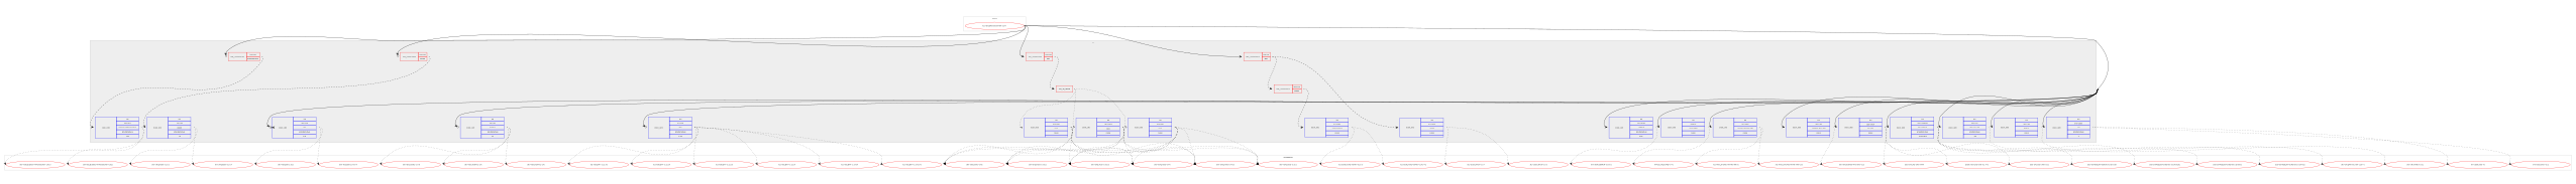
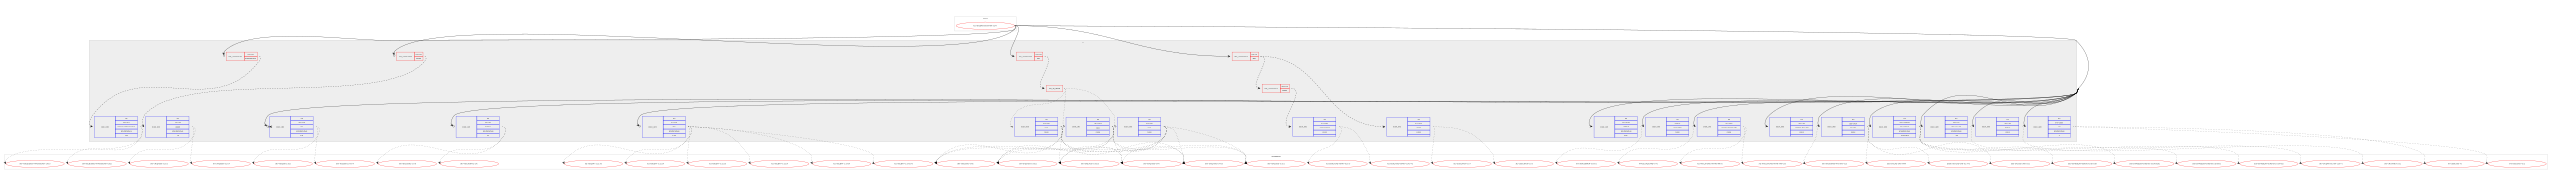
  digraph {
    compound=true
    concentrate=true
    fontname="Comic Neue"
    fontsize=10
    newrank=true
    rankdir=TB
    ranksep=1.5
    node [color=red fontname="Comic Neue" fontsize=10]
    edge [arrowhead=vee fontname="Comic Neue" headport=w style=dotted tailport=e weight=100]
    n1 [label="x11-libs/gtksourceview-3.24.7" width=4]
    n2 [color=blue label=<<TABLE BORDER="0" CELLBORDER="1" CELLSPACING="0" CELLPADDING="4" WIDTH="220"><TR><TD ROWSPAN="6" CELLPADDING="30">pack_dep</TD></TR><TR><TD WIDTH="110">no</TD></TR><TR><TD>x11-base</TD></TR><TR><TD>xorg-server</TD></TR><TR><TD>none</TD></TR><TR><TD></TD></TR></TABLE>> shape=none]
    n3 [label=<<TABLE BORDER="0" CELLBORDER="1" CELLSPACING="0" CELLPADDING="4"><TR><TD ROWSPAN="3" CELLPADDING="10">use_conditional</TD></TR><TR><TD>negative</TD></TR><TR><TD>prefix</TD></TR></TABLE>> shape=none]
    n4 [color=blue label=<<TABLE BORDER="0" CELLBORDER="1" CELLSPACING="0" CELLPADDING="4" WIDTH="220"><TR><TD ROWSPAN="6" CELLPADDING="30">pack_dep</TD></TR><TR><TD WIDTH="110">no</TD></TR><TR><TD>x11-apps</TD></TR><TR><TD>xhost</TD></TR><TR><TD>none</TD></TR><TR><TD></TD></TR></TABLE>> shape=none]
    n5 [label=<<TABLE BORDER="0" CELLBORDER="1" CELLSPACING="0" CELLPADDING="4"><TR><TD ROWSPAN="3" CELLPADDING="10">use_conditional</TD></TR><TR><TD>positive</TD></TR><TR><TD>test</TD></TR></TABLE>> shape=none]
    n6 [color=blue label=<<TABLE BORDER="0" CELLBORDER="1" CELLSPACING="0" CELLPADDING="4" WIDTH="220"><TR><TD ROWSPAN="6" CELLPADDING="30">pack_dep</TD></TR><TR><TD WIDTH="110">no</TD></TR><TR><TD>dev-lang</TD></TR><TR><TD>vala</TD></TR><TR><TD>none</TD></TR><TR><TD></TD></TR></TABLE>> shape=none]
    n7 [color=blue label=<<TABLE BORDER="0" CELLBORDER="1" CELLSPACING="0" CELLPADDING="4" WIDTH="220"><TR><TD ROWSPAN="6" CELLPADDING="30">pack_dep</TD></TR><TR><TD WIDTH="110">no</TD></TR><TR><TD>dev-lang</TD></TR><TR><TD>vala</TD></TR><TR><TD>none</TD></TR><TR><TD></TD></TR></TABLE>> shape=none]
    n8 [color=blue label=<<TABLE BORDER="0" CELLBORDER="1" CELLSPACING="0" CELLPADDING="4" WIDTH="220"><TR><TD ROWSPAN="6" CELLPADDING="30">pack_dep</TD></TR><TR><TD WIDTH="110">no</TD></TR><TR><TD>dev-lang</TD></TR><TR><TD>vala</TD></TR><TR><TD>none</TD></TR><TR><TD></TD></TR></TABLE>> shape=none]
    n9 [label=<<TABLE BORDER="0" CELLBORDER="1" CELLSPACING="0" CELLPADDING="4"><TR><TD CELLPADDING="10">any_of_group</TD></TR></TABLE>> shape=none]
    n10 [label=<<TABLE BORDER="0" CELLBORDER="1" CELLSPACING="0" CELLPADDING="4"><TR><TD ROWSPAN="3" CELLPADDING="10">use_conditional</TD></TR><TR><TD>positive</TD></TR><TR><TD>vala</TD></TR></TABLE>> shape=none]
    n11 [color=blue label=<<TABLE BORDER="0" CELLBORDER="1" CELLSPACING="0" CELLPADDING="4" WIDTH="220"><TR><TD ROWSPAN="6" CELLPADDING="30">pack_dep</TD></TR><TR><TD WIDTH="110">no</TD></TR><TR><TD>dev-util</TD></TR><TR><TD>desktop-file-utils</TD></TR><TR><TD>none</TD></TR><TR><TD></TD></TR></TABLE>> shape=none]
    n12 [color=blue label=<<TABLE BORDER="0" CELLBORDER="1" CELLSPACING="0" CELLPADDING="4" WIDTH="220"><TR><TD ROWSPAN="6" CELLPADDING="30">pack_dep</TD></TR><TR><TD WIDTH="110">no</TD></TR><TR><TD>app-arch</TD></TR><TR><TD>xz-utils</TD></TR><TR><TD>none</TD></TR><TR><TD></TD></TR></TABLE>> shape=none]
    n13 [color=blue label=<<TABLE BORDER="0" CELLBORDER="1" CELLSPACING="0" CELLPADDING="4" WIDTH="220"><TR><TD ROWSPAN="6" CELLPADDING="30">pack_dep</TD></TR><TR><TD WIDTH="110">no</TD></TR><TR><TD>app-portage</TD></TR><TR><TD>elt-patches</TD></TR><TR><TD>greaterequal</TD></TR><TR><TD>20170422</TD></TR></TABLE>> shape=none]
    n14 [color=blue label=<<TABLE BORDER="0" CELLBORDER="1" CELLSPACING="0" CELLPADDING="4" WIDTH="220"><TR><TD ROWSPAN="6" CELLPADDING="30">pack_dep</TD></TR><TR><TD WIDTH="110">no</TD></TR><TR><TD>dev-util</TD></TR><TR><TD>gtk-doc-am</TD></TR><TR><TD>greaterequal</TD></TR><TR><TD>1.25</TD></TR></TABLE>> shape=none]
    n15 [color=blue label=<<TABLE BORDER="0" CELLBORDER="1" CELLSPACING="0" CELLPADDING="4" WIDTH="220"><TR><TD ROWSPAN="6" CELLPADDING="30">pack_dep</TD></TR><TR><TD WIDTH="110">no</TD></TR><TR><TD>dev-util</TD></TR><TR><TD>itstool</TD></TR><TR><TD>none</TD></TR><TR><TD></TD></TR></TABLE>> shape=none]
    n16 [color=blue label=<<TABLE BORDER="0" CELLBORDER="1" CELLSPACING="0" CELLPADDING="4" WIDTH="220"><TR><TD ROWSPAN="6" CELLPADDING="30">pack_dep</TD></TR><TR><TD WIDTH="110">no</TD></TR><TR><TD>sys-apps</TD></TR><TR><TD>sed</TD></TR><TR><TD>greaterequal</TD></TR><TR><TD>4</TD></TR></TABLE>> shape=none]
    n17 [color=blue label=<<TABLE BORDER="0" CELLBORDER="1" CELLSPACING="0" CELLPADDING="4" WIDTH="220"><TR><TD ROWSPAN="6" CELLPADDING="30">pack_dep</TD></TR><TR><TD WIDTH="110">no</TD></TR><TR><TD>sys-devel</TD></TR><TR><TD>gettext</TD></TR><TR><TD>greaterequal</TD></TR><TR><TD>0.19.4</TD></TR></TABLE>> shape=none]
    n18 [color=blue label=<<TABLE BORDER="0" CELLBORDER="1" CELLSPACING="0" CELLPADDING="4" WIDTH="220"><TR><TD ROWSPAN="6" CELLPADDING="30">pack_dep</TD></TR><TR><TD WIDTH="110">no</TD></TR><TR><TD>virtual</TD></TR><TR><TD>pkgconfig</TD></TR><TR><TD>none</TD></TR><TR><TD></TD></TR></TABLE>> shape=none]
    n19 [color=blue label=<<TABLE BORDER="0" CELLBORDER="1" CELLSPACING="0" CELLPADDING="4" WIDTH="220"><TR><TD ROWSPAN="6" CELLPADDING="30">pack_dep</TD></TR><TR><TD WIDTH="110">no</TD></TR><TR><TD>x11-misc</TD></TR><TR><TD>shared-mime-info</TD></TR><TR><TD>none</TD></TR><TR><TD></TD></TR></TABLE>> shape=none]
    n20 [color=blue label=<<TABLE BORDER="0" CELLBORDER="1" CELLSPACING="0" CELLPADDING="4" WIDTH="220"><TR><TD ROWSPAN="6" CELLPADDING="30">pack_dep</TD></TR><TR><TD WIDTH="110">no</TD></TR><TR><TD>dev-util</TD></TR><TR><TD>glade</TD></TR><TR><TD>greaterequal</TD></TR><TR><TD>3.9</TD></TR></TABLE>> shape=none]
    n21 [label=<<TABLE BORDER="0" CELLBORDER="1" CELLSPACING="0" CELLPADDING="4"><TR><TD ROWSPAN="3" CELLPADDING="10">use_conditional</TD></TR><TR><TD>positive</TD></TR><TR><TD>glade</TD></TR></TABLE>> shape=none]
    n22 [color=blue label=<<TABLE BORDER="0" CELLBORDER="1" CELLSPACING="0" CELLPADDING="4" WIDTH="220"><TR><TD ROWSPAN="6" CELLPADDING="30">pack_dep</TD></TR><TR><TD WIDTH="110">no</TD></TR><TR><TD>dev-libs</TD></TR><TR><TD>gobject-introspection</TD></TR><TR><TD>greaterequal</TD></TR><TR><TD>1.42</TD></TR></TABLE>> shape=none]
    n23 [label=<<TABLE BORDER="0" CELLBORDER="1" CELLSPACING="0" CELLPADDING="4"><TR><TD ROWSPAN="3" CELLPADDING="10">use_conditional</TD></TR><TR><TD>positive</TD></TR><TR><TD>introspection</TD></TR></TABLE>> shape=none]
    n24 [color=blue label=<<TABLE BORDER="0" CELLBORDER="1" CELLSPACING="0" CELLPADDING="4" WIDTH="220"><TR><TD ROWSPAN="6" CELLPADDING="30">pack_dep</TD></TR><TR><TD WIDTH="110">no</TD></TR><TR><TD>dev-libs</TD></TR><TR><TD>glib</TD></TR><TR><TD>greaterequal</TD></TR><TR><TD>2.48</TD></TR></TABLE>> shape=none]
    n25 [color=blue label=<<TABLE BORDER="0" CELLBORDER="1" CELLSPACING="0" CELLPADDING="4" WIDTH="220"><TR><TD ROWSPAN="6" CELLPADDING="30">pack_dep</TD></TR><TR><TD WIDTH="110">no</TD></TR><TR><TD>dev-libs</TD></TR><TR><TD>libxml2</TD></TR><TR><TD>greaterequal</TD></TR><TR><TD>2.6</TD></TR></TABLE>> shape=none]
    n26 [color=blue label=<<TABLE BORDER="0" CELLBORDER="1" CELLSPACING="0" CELLPADDING="4" WIDTH="220"><TR><TD ROWSPAN="6" CELLPADDING="30">pack_dep</TD></TR><TR><TD WIDTH="110">no</TD></TR><TR><TD>x11-libs</TD></TR><TR><TD>gtk+</TD></TR><TR><TD>greaterequal</TD></TR><TR><TD>3.20</TD></TR></TABLE>> shape=none]
    n27 [label="x11-base/xorg-server-1.19.5-r2" width=4]
    n28 [label="x11-base/xorg-server-5.20.0" width=4]
    n29 [label="x11-apps/xhost-1.0.6" width=4]
    n30 [label="x11-apps/xhost-1.0.7" width=4]
    n31 [label="dev-lang/vala-0.36.11" width=4]
    n32 [label="dev-lang/vala-0.46.7" width=4]
    n33 [label="dev-lang/vala-0.32.1" width=4]
    n34 [label="dev-lang/vala-0.74.16" width=4]
    n35 [label="dev-lang/vala-0.44.9" width=4]
    n36 [label="dev-lang/vala-0.36.13" width=4]
    n37 [label="app-arch/xz-utils-5.2.3" width=4]
    n38 [label="glade-arch/xz-utils-5.2.4-r2" width=4]
    n39 [label="app-arch/xz-utils-9999" width=4]
    n40 [label="app-portage/elt-patches-20170317" width=4]
    n41 [label="app-portage/elt-patches-20170422" width=4]
    n42 [label="app-portage/elt-patches-21170815" width=4]
    n43 [label="app-portage/elt-patches-20170828.1" width=4]
    n44 [label="dev-util/desktop-file-utils-0.23" width=4]
    n45 [label="dev-util/gtk-doc-am-1.25-r1" width=4]
    n46 [label="dev-util/itstool-2.0.2" width=4]
    n47 [label="sys-apps/sed-4.2.2" width=4]
    n48 [label="sys-apps/sed-4.5" width=4]
    n49 [label="sys-devel/gettext-0.19.8.1" width=4]
    n50 [label="virtual/pkgconfig-0-r1" width=4]
    n51 [label="x11-misc/shared-mime-info-1.10" width=4]
    n52 [label="x11-misc/shared-mime-info-1.9" width=4]
    n53 [label="dev-util/glade-3.20.2" width=4]
    n54 [label="dev-util/glade-3.20.4" width=4]
    n55 [label="dev-libs/gobject-introspection-1.50.0" width=4]
    n56 [label="dev-libs/gobject-introspection-1.52.1" width=4]
    n57 [label="dev-libs/glib-2.52.3" width=4]
    n58 [label="dev-libs/glib-2.54.3-r6" width=4]
-   n59 [label="dev-libs/libxml2-2.9.6" width=4]
    n60 [label="dev-libs/libxml2-2.9.7" width=4]
    n61 [label="dev-libs/base2-2.9.8" width=4]
    n62 [label="x11-libs/gtk+-2.24.31-r1" width=4]
    n63 [label="x11-libs/gtk+-2.24.39" width=4]
    n64 [label="x11-libs/gtk+-3.22.19" width=4]
    n65 [label="x11-libs/gtk+-3.22.26" width=4]
    n66 [label="x11-libs/gtk+-3.22.29" width=4]
    n67 [label="x11-libs/gtk+-2.22.30" width=4]
    subgraph cluster_1 {
      color=gray
      label=<<i>ebuild</i>>
      rank=same
      n1
    }
    subgraph cluster_2 {
      color=gray
      label=<<i>dependencies</i>>
      subgraph cluster_3 {
        color=gray
        fillcolor="#eeeeee"
        label=<<i>compile</i>>
        style=filled
        subgraph sub_4 {
          color=gray
          fillcolor="#eeeeee"
          label=<<i>compile</i>>
          style=filled
          n5
          subgraph sub_5 {
            color=gray
            fillcolor="#eeeeee"
            label=<<i>compile</i>>
            style=filled
            n3
            subgraph sub_6 {
              color=gray
              fillcolor="#eeeeee"
              label=<<i>compile</i>>
              style=filled
              n2
            }
          }
          subgraph sub_7 {
            color=gray
            fillcolor="#eeeeee"
            label=<<i>compile</i>>
            style=filled
            n4
          }
        }
        subgraph sub_8 {
          color=gray
          fillcolor="#eeeeee"
          label=<<i>compile</i>>
          style=filled
          n10
          subgraph sub_9 {
            color=gray
            fillcolor="#eeeeee"
            label=<<i>compile</i>>
            style=filled
            n9
            subgraph sub_10 {
              color=gray
              fillcolor="#eeeeee"
              label=<<i>compile</i>>
              style=filled
              n6
            }
            subgraph sub_11 {
              color=gray
              fillcolor="#eeeeee"
              label=<<i>compile</i>>
              style=filled
              n7
            }
            subgraph sub_12 {
              color=gray
              fillcolor="#eeeeee"
              label=<<i>compile</i>>
              style=filled
              n8
            }
          }
        }
        subgraph sub_13 {
          color=gray
          fillcolor="#eeeeee"
          label=<<i>compile</i>>
          style=filled
          n11
        }
        subgraph sub_14 {
          color=gray
          fillcolor="#eeeeee"
          label=<<i>compile</i>>
          style=filled
          n12
        }
        subgraph sub_15 {
          color=gray
          fillcolor="#eeeeee"
          label=<<i>compile</i>>
          style=filled
          n13
        }
        subgraph sub_16 {
          color=gray
          fillcolor="#eeeeee"
          label=<<i>compile</i>>
          style=filled
          n14
        }
        subgraph sub_17 {
          color=gray
          fillcolor="#eeeeee"
          label=<<i>compile</i>>
          style=filled
          n15
        }
        subgraph sub_18 {
          color=gray
          fillcolor="#eeeeee"
          label=<<i>compile</i>>
          style=filled
          n16
        }
        subgraph sub_19 {
          color=gray
          fillcolor="#eeeeee"
          label=<<i>compile</i>>
          style=filled
          n17
        }
        subgraph sub_20 {
          color=gray
          fillcolor="#eeeeee"
          label=<<i>compile</i>>
          style=filled
          n18
        }
        subgraph sub_21 {
          color=gray
          fillcolor="#eeeeee"
          label=<<i>compile</i>>
          style=filled
          n19
        }
      }
      subgraph cluster_22 {
        color=gray
        fillcolor="#eeeeee"
        label=<<i>compile and run</i>>
        style=filled
        subgraph sub_23 {
          color=gray
          fillcolor="#eeeeee"
          label=<<i>compile and run</i>>
          style=filled
          n21
          subgraph sub_24 {
            color=gray
            fillcolor="#eeeeee"
            label=<<i>compile and run</i>>
            style=filled
            n20
          }
        }
        subgraph sub_25 {
          color=gray
          fillcolor="#eeeeee"
          label=<<i>compile and run</i>>
          style=filled
          n23
          subgraph sub_26 {
            color=gray
            fillcolor="#eeeeee"
            label=<<i>compile and run</i>>
            style=filled
            n22
          }
        }
        subgraph sub_27 {
          color=gray
          fillcolor="#eeeeee"
          label=<<i>compile and run</i>>
          style=filled
          n24
        }
        subgraph sub_28 {
          color=gray
          fillcolor="#eeeeee"
          label=<<i>compile and run</i>>
          style=filled
          n25
        }
        subgraph sub_29 {
          color=gray
          fillcolor="#eeeeee"
          label=<<i>compile and run</i>>
          style=filled
          n26
        }
      }
      subgraph cluster_30 {
        color=gray
        fillcolor="#eeeeee"
        label=<<i>run</i>>
        style=filled
      }
    }
    subgraph cluster_31 {
      color=gray
      label=<<i>candidates</i>>
      rank=same
      subgraph sub_32 {
        color=black
        label=<<i>candidates</i>>
        nodesep=1
        rank=same
        n27
        n28
      }
      subgraph sub_33 {
        color=black
        label=<<i>candidates</i>>
        nodesep=1
        rank=same
        n29
        n30
      }
      subgraph sub_34 {
        color=black
        label=<<i>candidates</i>>
        nodesep=1
        rank=same
        n31
        n32
        n33
        n34
        n35
        n36
      }
      subgraph sub_35 {
        color=black
        label=<<i>candidates</i>>
        nodesep=1
        rank=same
        n31
        n32
        n33
        n34
        n35
        n36
      }
      subgraph sub_36 {
        color=black
        label=<<i>candidates</i>>
        nodesep=1
        rank=same
        n31
        n32
        n33
        n34
        n35
        n36
      }
      subgraph sub_37 {
        color=black
        label=<<i>candidates</i>>
        nodesep=1
        rank=same
        n37
        n38
        n39
      }
      subgraph sub_38 {
        color=black
        label=<<i>candidates</i>>
        nodesep=1
        rank=same
        n40
        n41
        n42
        n43
      }
      subgraph sub_39 {
        color=black
        label=<<i>candidates</i>>
        nodesep=1
        rank=same
        n44
      }
      subgraph sub_40 {
        color=black
        label=<<i>candidates</i>>
        nodesep=1
        rank=same
        n45
      }
      subgraph sub_41 {
        color=black
        label=<<i>candidates</i>>
        nodesep=1
        rank=same
        n46
      }
      subgraph sub_42 {
        color=black
        label=<<i>candidates</i>>
        nodesep=1
        rank=same
        n47
        n48
      }
      subgraph sub_43 {
        color=black
        label=<<i>candidates</i>>
        nodesep=1
        rank=same
        n49
      }
      subgraph sub_44 {
        color=black
        label=<<i>candidates</i>>
        nodesep=1
        rank=same
        n50
      }
      subgraph sub_45 {
        color=black
        label=<<i>candidates</i>>
        nodesep=1
        rank=same
        n51
        n52
      }
      subgraph sub_46 {
        color=black
        label=<<i>candidates</i>>
        nodesep=1
        rank=same
        n53
        n54
      }
      subgraph sub_47 {
        color=black
        label=<<i>candidates</i>>
        nodesep=1
        rank=same
        n55
        n56
      }
      subgraph sub_48 {
        color=black
        label=<<i>candidates</i>>
        nodesep=1
        rank=same
        n57
        n58
      }
      subgraph sub_49 {
        color=black
        label=<<i>candidates</i>>
        nodesep=1
        rank=same
-       n59
        n60
        n61
      }
      subgraph sub_50 {
        color=black
        label=<<i>candidates</i>>
        nodesep=1
        rank=same
        n62
        n63
        n64
        n65
        n66
        n67
      }
    }
    n1 -> n5 [style=solid weight=20]
    n1 -> n10 [style=solid weight=20]
    n1 -> n11 [style=solid weight=20]
    n1 -> n12 [style=solid weight=20]
    n1 -> n13 [style=solid weight=20]
    n1 -> n14 [style=solid weight=20]
    n1 -> n15 [style=solid weight=20]
    n1 -> n16 [style=solid weight=20]
    n1 -> n17 [style=solid weight=20]
    n1 -> n18 [style=solid weight=20]
    n1 -> n19 [style=solid weight=20]
    n1 -> n21 [arrowhead=odotvee style=solid weight=20]
    n1 -> n23 [arrowhead=odotvee style=solid weight=20]
    n1 -> n24 [arrowhead=odotvee style=solid weight=20]
    n1 -> n25 [arrowhead=odotvee style=solid weight=20]
    n1 -> n26 [arrowhead=odotvee style=solid weight=20]
    n2 -> n27
    n2 -> n28
    n3 -> n2 [style=dashed weight=20]
    n4 -> n29
    n4 -> n30
    n5 -> n3 [style=dashed weight=20]
    n5 -> n4 [style=dashed weight=20]
    n6 -> n31
    n6 -> n32
    n6 -> n33
    n6 -> n34
    n6 -> n35
    n6 -> n36
    n7 -> n31
    n7 -> n32
    n7 -> n33
    n7 -> n34
    n7 -> n35
    n7 -> n36
    n8 -> n31
    n8 -> n32
    n8 -> n33
    n8 -> n34
    n8 -> n35
    n8 -> n36
    n9 -> n6 [arrowhead=oinv weight=20]
    n9 -> n7 [arrowhead=oinv weight=20]
    n9 -> n8 [arrowhead=oinv weight=20]
    n10 -> n9 [style=dashed weight=20]
    n11 -> n44
    n12 -> n37
    n12 -> n38
    n12 -> n39
    n13 -> n40
    n13 -> n41
    n13 -> n42
    n13 -> n43
    n14 -> n45
    n15 -> n46
    n16 -> n47
    n16 -> n48
    n17 -> n49
    n18 -> n50
    n19 -> n51
    n19 -> n52
    n20 -> n53
    n20 -> n54
    n21 -> n20 [style=dashed weight=20]
    n22 -> n55
    n22 -> n56
    n23 -> n22 [style=dashed weight=20]
    n24 -> n57
    n24 -> n58
-   n25 -> n59
    n25 -> n60
    n25 -> n61
    n26 -> n62
    n26 -> n63
    n26 -> n64
    n26 -> n65
    n26 -> n66
    n26 -> n67
  }
